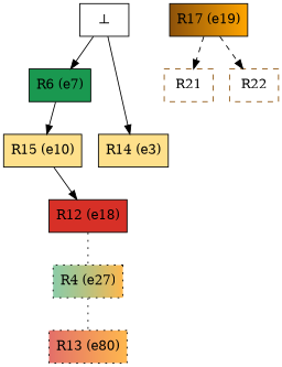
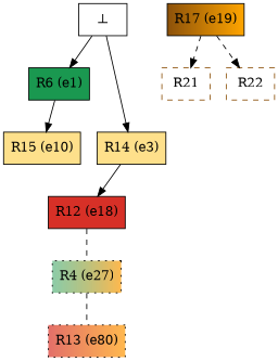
  digraph {
    node [color=black fillcolor="#fee08b:#fee08b" shape=box style=filled]
-   n1 [fillcolor="#1a9850:#1a9850" label="R6 (e7)"]
+   n1 [fillcolor="#1a9850:#1a9850" label="R6 (e1)"]
    n2 [label="R15 (e10)"]
    n3 [fillcolor="#d73027:#d73027" label="R12 (e18)"]
    n4 [fillcolor="#1a98507f:#ff9900b1" label="R4 (e27)" style="filled,dotted"]
    n5 [fillcolor="#8c510a:orange" label="R17 (e19)"]
    n6 [color="#8c510a" fillcolor=transparent label=R21 style=dashed]
    n7 [color="#8c510a" fillcolor=transparent label=R22 style=dashed]
    n8 [label="R14 (e3)"]
    n9 [fillcolor="#d73027b1:#ff9900b1" label="R13 (e80)" style="filled,dotted"]
    n10 [fillcolor=white label="⊥" color=""]
    n1 -> n2
-   n2 -> n3
-   n3 -> n4 [arrowhead=none style=dotted]
-   n4 -> n9 [arrowhead=none style=dotted]
+   n8 -> n3
+   n3 -> n4 [arrowhead=none style=dashed]
+   n4 -> n9 [arrowhead=none style=dashed]
    n5 -> n6 [color=black style=dashed]
    n5 -> n7 [color=black style=dashed]
    n10 -> n1
    n10 -> n8
  }
